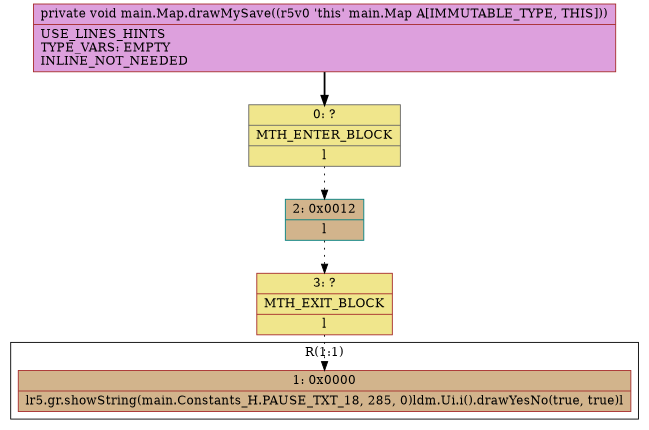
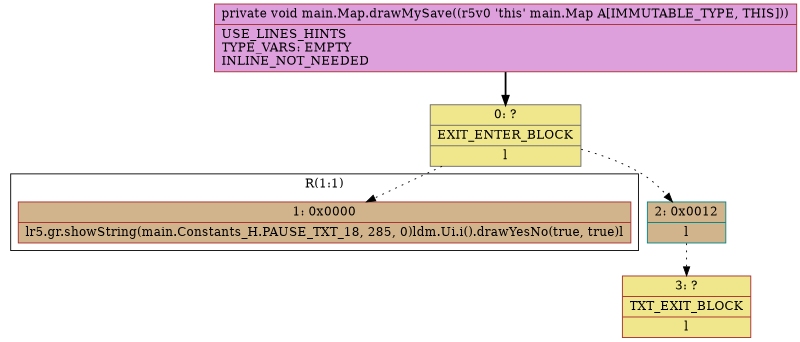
  digraph {
    node [color=brown fillcolor=tan shape=record style=filled]
    edge [style=dotted]
    n1 [label="{1\:\ 0x0000|lr5.gr.showString(main.Constants_H.PAUSE_TXT_18, 285, 0)ldm.Ui.i().drawYesNo(true, true)l}"]
    n2 [color=teal label="{2\:\ 0x0012|l}"]
-   n3 [fillcolor=khaki label="{3\:\ ?|MTH_EXIT_BLOCK\l|l}"]
-   n4 [color=gray40 fillcolor=khaki label="{0\:\ ?|MTH_ENTER_BLOCK\l|l}"]
+   n3 [fillcolor=khaki label="{3\:\ ?|TXT_EXIT_BLOCK\l|l}"]
+   n4 [color=gray40 fillcolor=khaki label="{0\:\ ?|EXIT_ENTER_BLOCK\l|l}"]
    n5 [fillcolor=plum label="{private void main.Map.drawMySave((r5v0 'this' main.Map A[IMMUTABLE_TYPE, THIS]))  | USE_LINES_HINTS\lTYPE_VARS: EMPTY\lINLINE_NOT_NEEDED\l}"]
    subgraph cluster_1 {
      label="R(1:1)"
      n1
    }
    n2 -> n3
-   n3 -> n1
+   n4 -> n1
    n4 -> n2
    n5 -> n4 [style=bold]
  }
